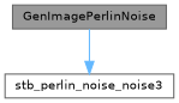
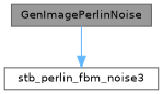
  digraph {
    rankdir=TB
    node [fontname=Helvetica fontsize=10 shape=box style=filled]
    n1 [color=gray40 fillcolor=grey60 fontcolor=black height=0.2 label=GenImagePerlinNoise width=0.4]
-   n2 [color=grey40 fillcolor=white height=0.2 label=stb_perlin_noise_noise3 width=0.4]
+   n2 [color=grey40 fillcolor=white height=0.2 label=stb_perlin_fbm_noise3 width=0.4]
    n1 -> n2 [color=steelblue1 fontname=Helvetica fontsize=10 labelfontname=Helvetica labelfontsize=10 style=solid]
  }
